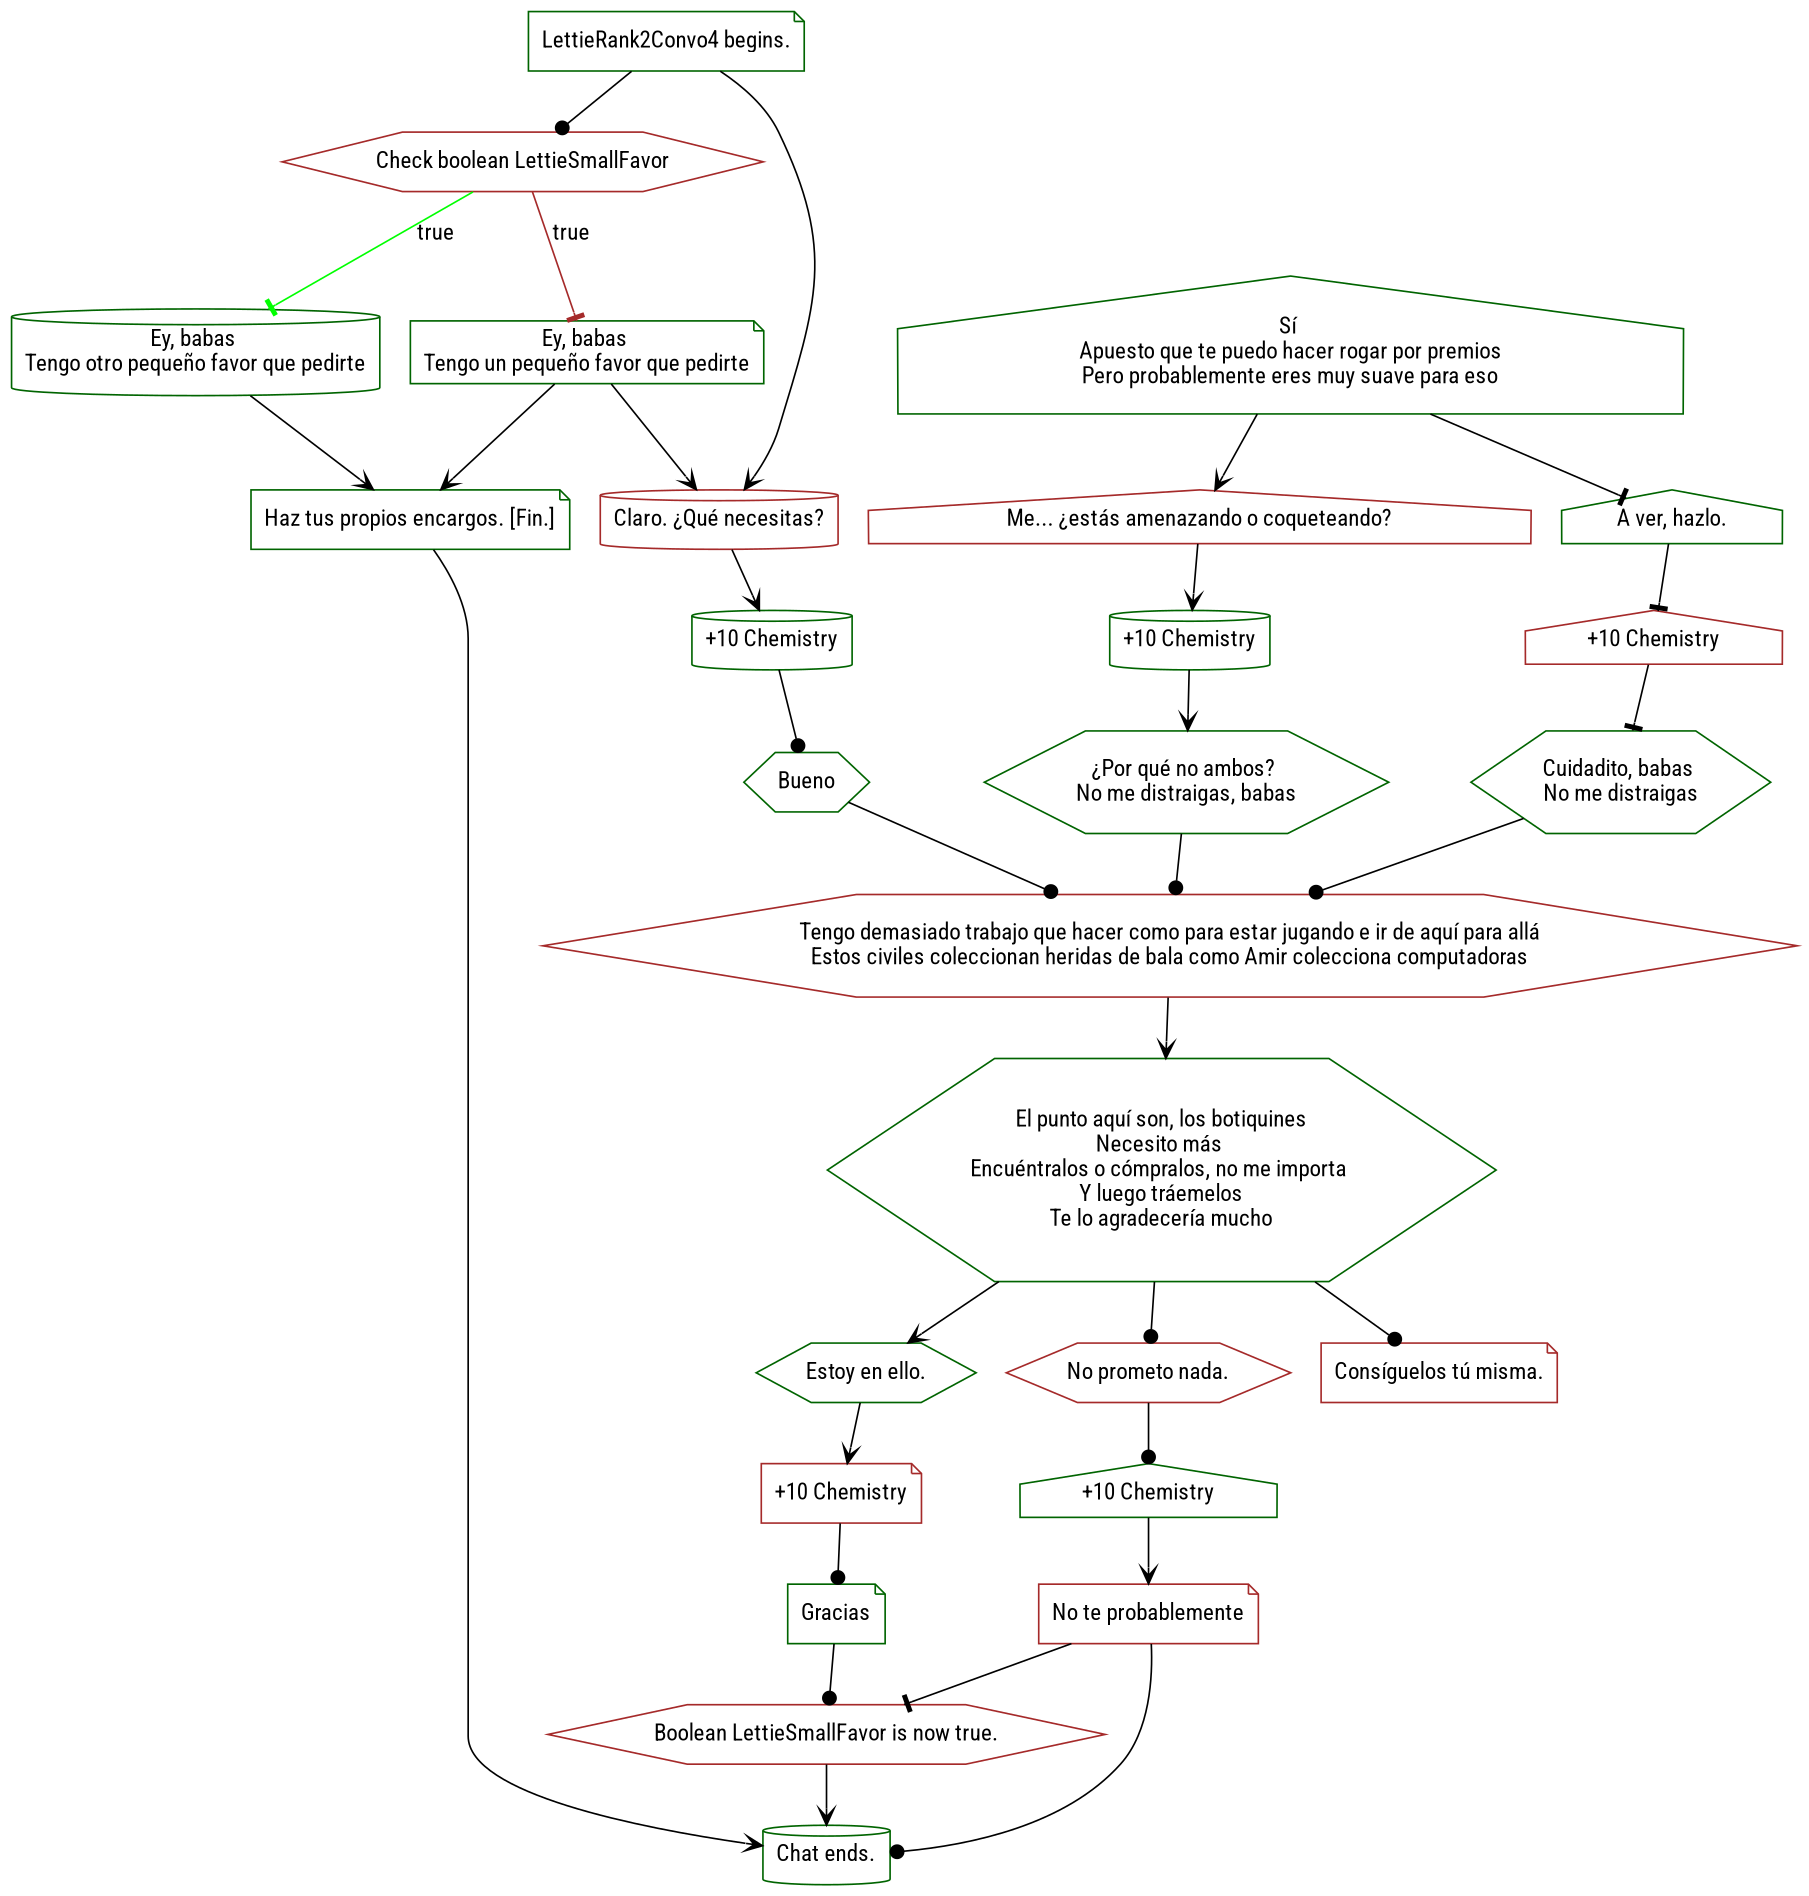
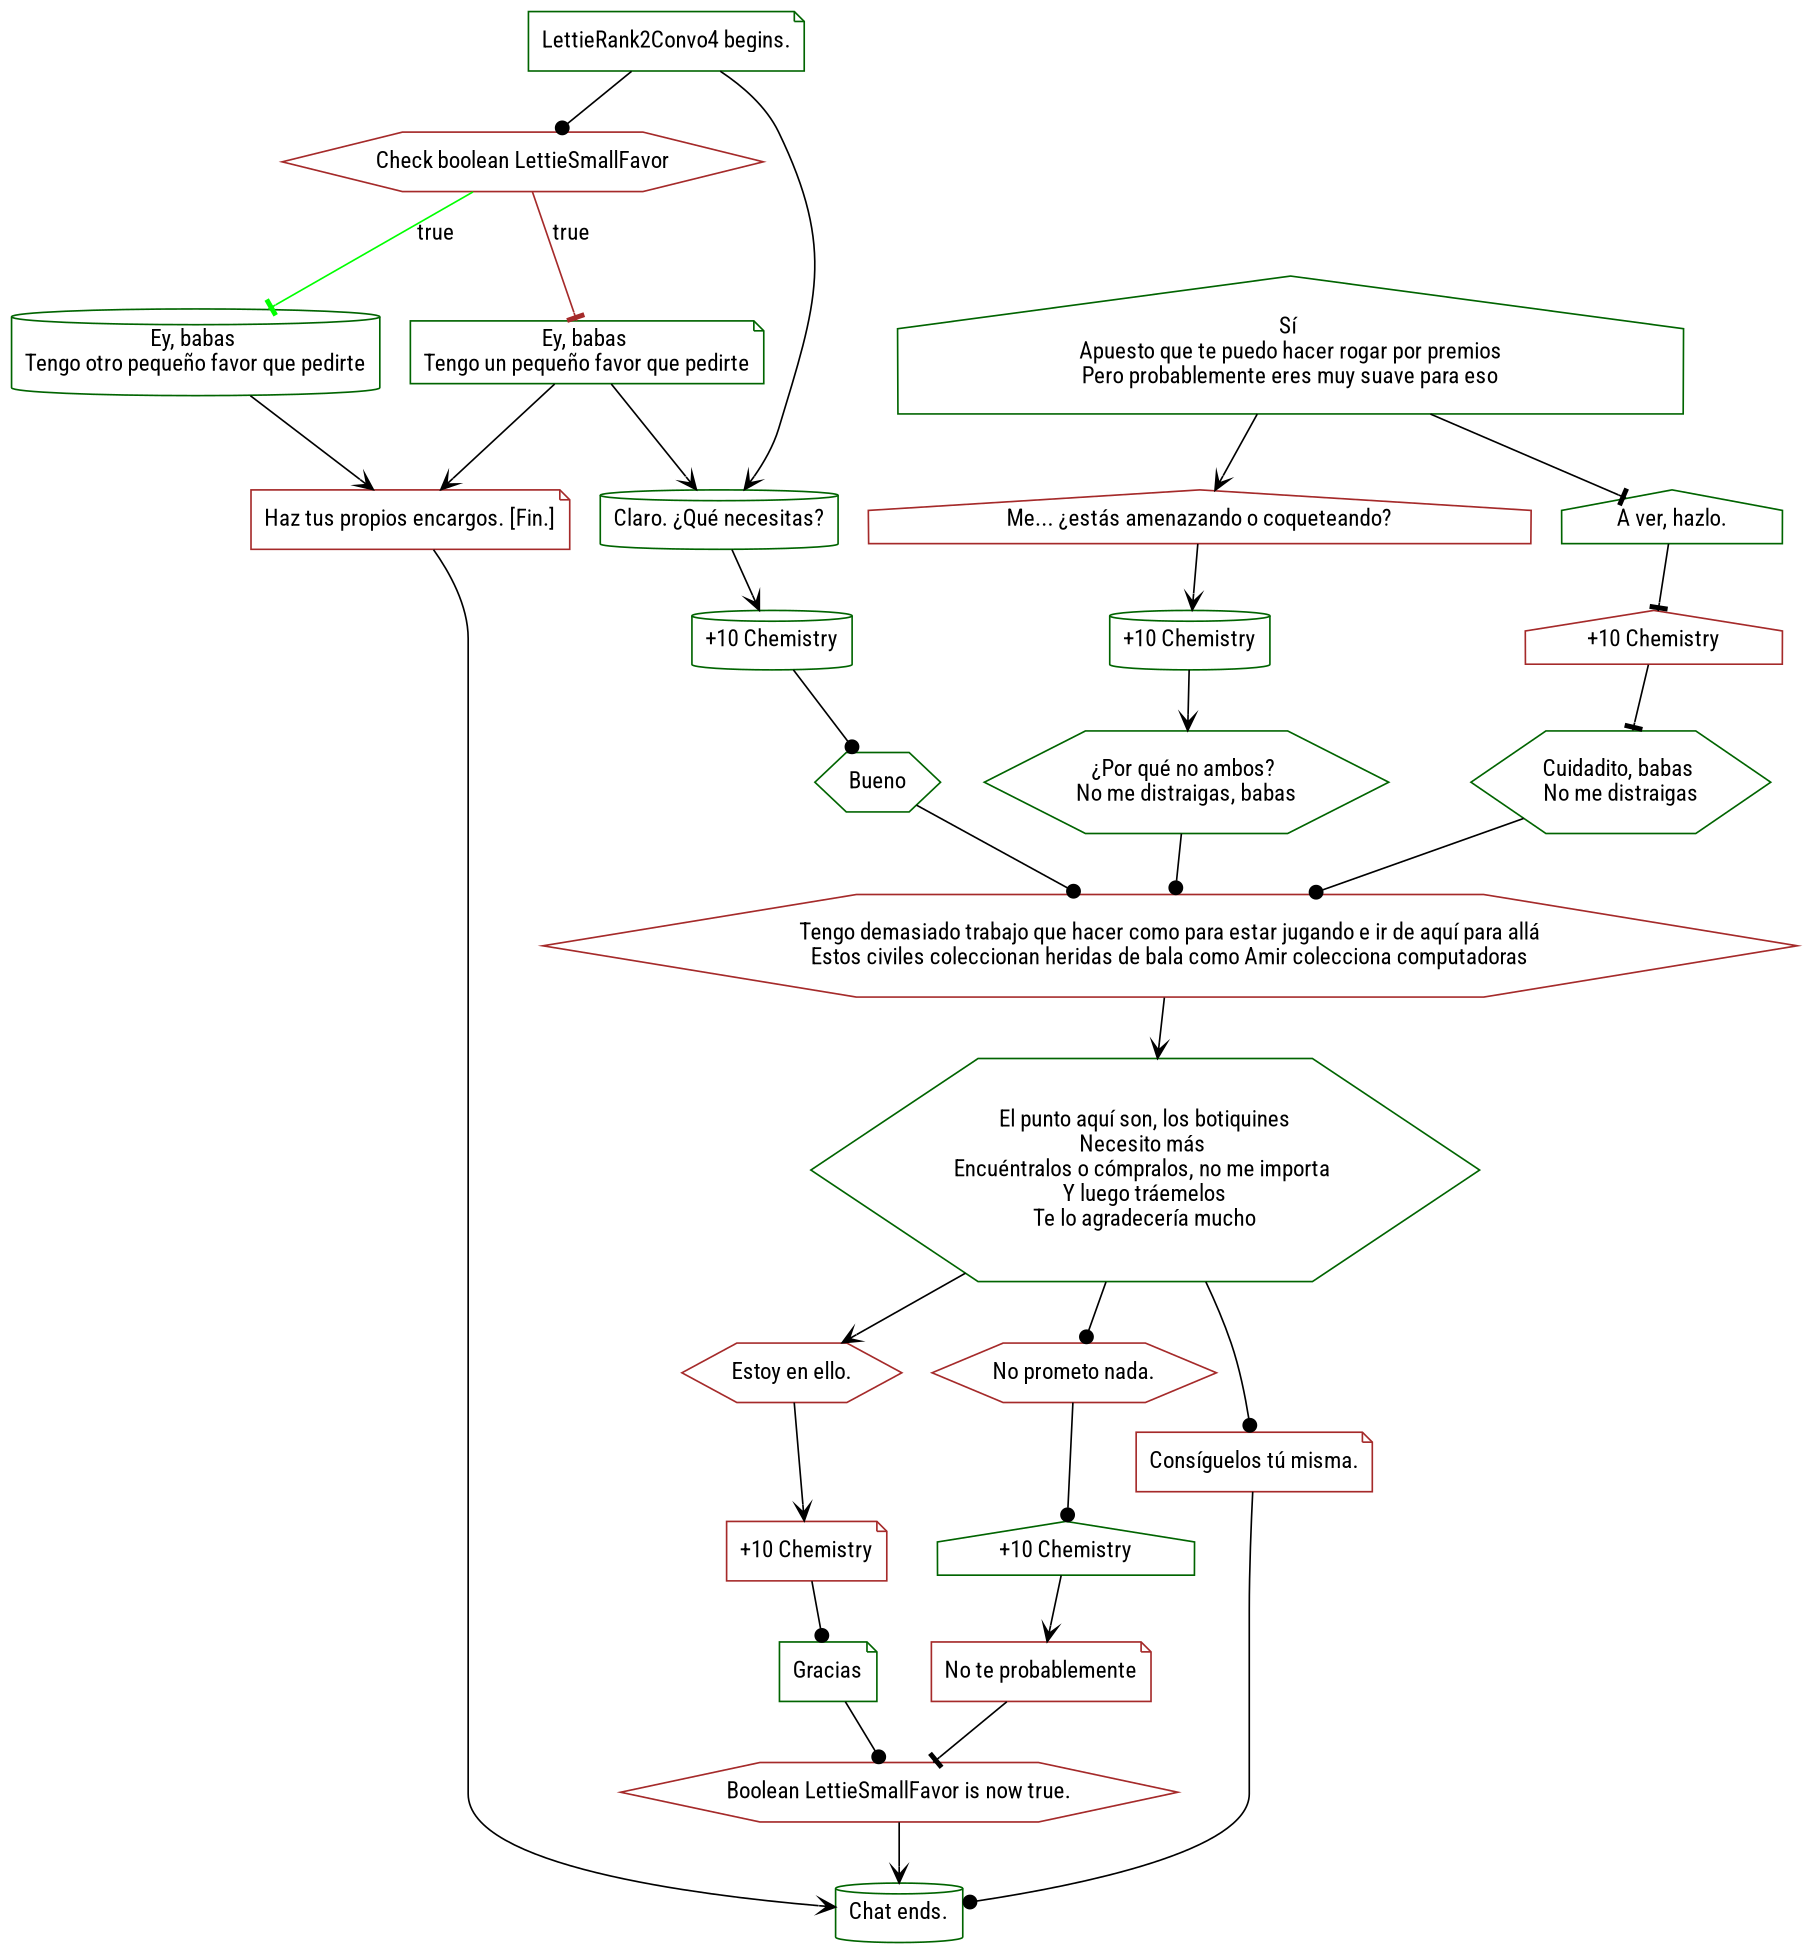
  digraph {
    fontname="Roboto Condensed"
    node [color=darkgreen fontname="Roboto Condensed" shape=hexagon]
    edge [arrowhead=vee fontname="Roboto Condensed"]
    "LettieRank2Convo4 begins." [shape=note]
    n2 [color=brown label="Check boolean LettieSmallFavor"]
-   n3 [color=brown label="Claro. ¿Qué necesitas?" shape=cylinder]
+   n3 [label="Claro. ¿Qué necesitas?" shape=cylinder]
    n4 [label="Ey, babas \nTengo otro pequeño favor que pedirte" shape=cylinder]
    n5 [label="Ey, babas \nTengo un pequeño favor que pedirte" shape=note]
-   n6 [label="Haz tus propios encargos. [Fin.]" shape=note]
+   n6 [color=brown label="Haz tus propios encargos. [Fin.]" shape=note]
    n7 [label="+10 Chemistry" shape=cylinder]
    "Chat ends." [shape=cylinder]
    n9 [label=Bueno]
    n10 [label="Sí \nApuesto que te puedo hacer rogar por premios\nPero probablemente eres muy suave para eso" shape=house]
    n11 [color=brown label="Me... ¿estás amenazando o coqueteando?" shape=house]
    n12 [label="A ver, hazlo." shape=house]
    n13 [color=brown label="Tengo demasiado trabajo que hacer como para estar jugando e ir de aquí para allá\nEstos civiles coleccionan heridas de bala como Amir colecciona computadoras"]
    n14 [label="+10 Chemistry" shape=cylinder]
    n15 [color=brown label="+10 Chemistry" shape=house]
    n16 [label="El punto aquí son, los botiquines\nNecesito más \nEncuéntralos o cómpralos, no me importa \nY luego tráemelos\nTe lo agradecería mucho"]
    n17 [label="¿Por qué no ambos? \nNo me distraigas, babas"]
    n18 [label="Cuidadito, babas \nNo me distraigas"]
-   n19 [label="Estoy en ello."]
+   n19 [color=brown label="Estoy en ello."]
    n20 [color=brown label="No prometo nada."]
    n21 [color=brown label="Consíguelos tú misma." shape=note]
    n22 [color=brown label="+10 Chemistry" shape=note]
    n23 [label="+10 Chemistry" shape=house]
    n24 [label=Gracias shape=note]
    n25 [color=brown label="No te probablemente" shape=note]
    n26 [color=brown label="Boolean LettieSmallFavor is now true."]
    "LettieRank2Convo4 begins." -> n2 [arrowhead=dot]
    "LettieRank2Convo4 begins." -> n3
    n2 -> n4 [arrowhead=tee color=green label=true]
    n2 -> n5 [arrowhead=tee color=brown label=true]
    n3 -> n7
    n4 -> n6
    n5 -> n3
    n5 -> n6
    n6 -> "Chat ends."
    n7 -> n9 [arrowhead=dot]
    n9 -> n13 [arrowhead=dot]
    n10 -> n11
    n10 -> n12 [arrowhead=tee]
    n11 -> n14
    n12 -> n15 [arrowhead=tee]
    n13 -> n16
    n14 -> n17
    n15 -> n18 [arrowhead=tee]
    n16 -> n19
    n16 -> n20 [arrowhead=dot]
    n16 -> n21 [arrowhead=dot]
    n17 -> n13 [arrowhead=dot]
    n18 -> n13 [arrowhead=dot]
    n19 -> n22
    n20 -> n23 [arrowhead=dot]
-   n25 -> "Chat ends." [arrowhead=dot]
+   n21 -> "Chat ends." [arrowhead=dot]
    n22 -> n24 [arrowhead=dot]
    n23 -> n25
    n24 -> n26 [arrowhead=dot]
    n25 -> n26 [arrowhead=tee]
    n26 -> "Chat ends."
  }
